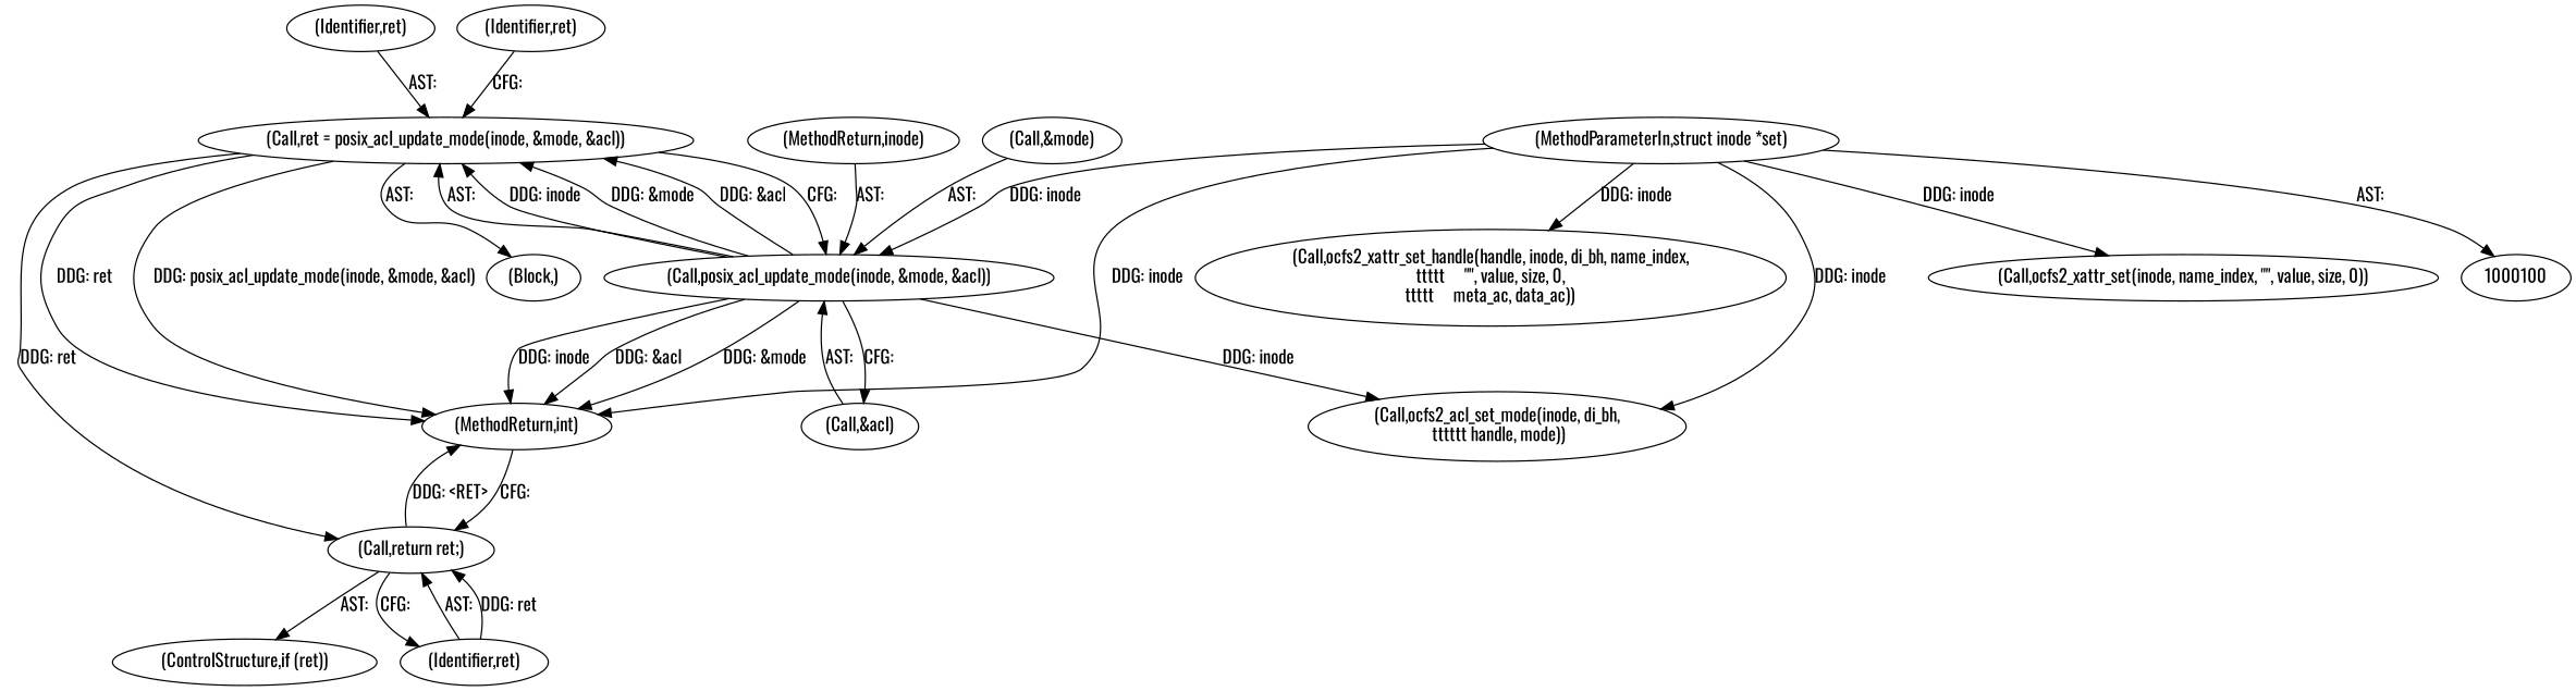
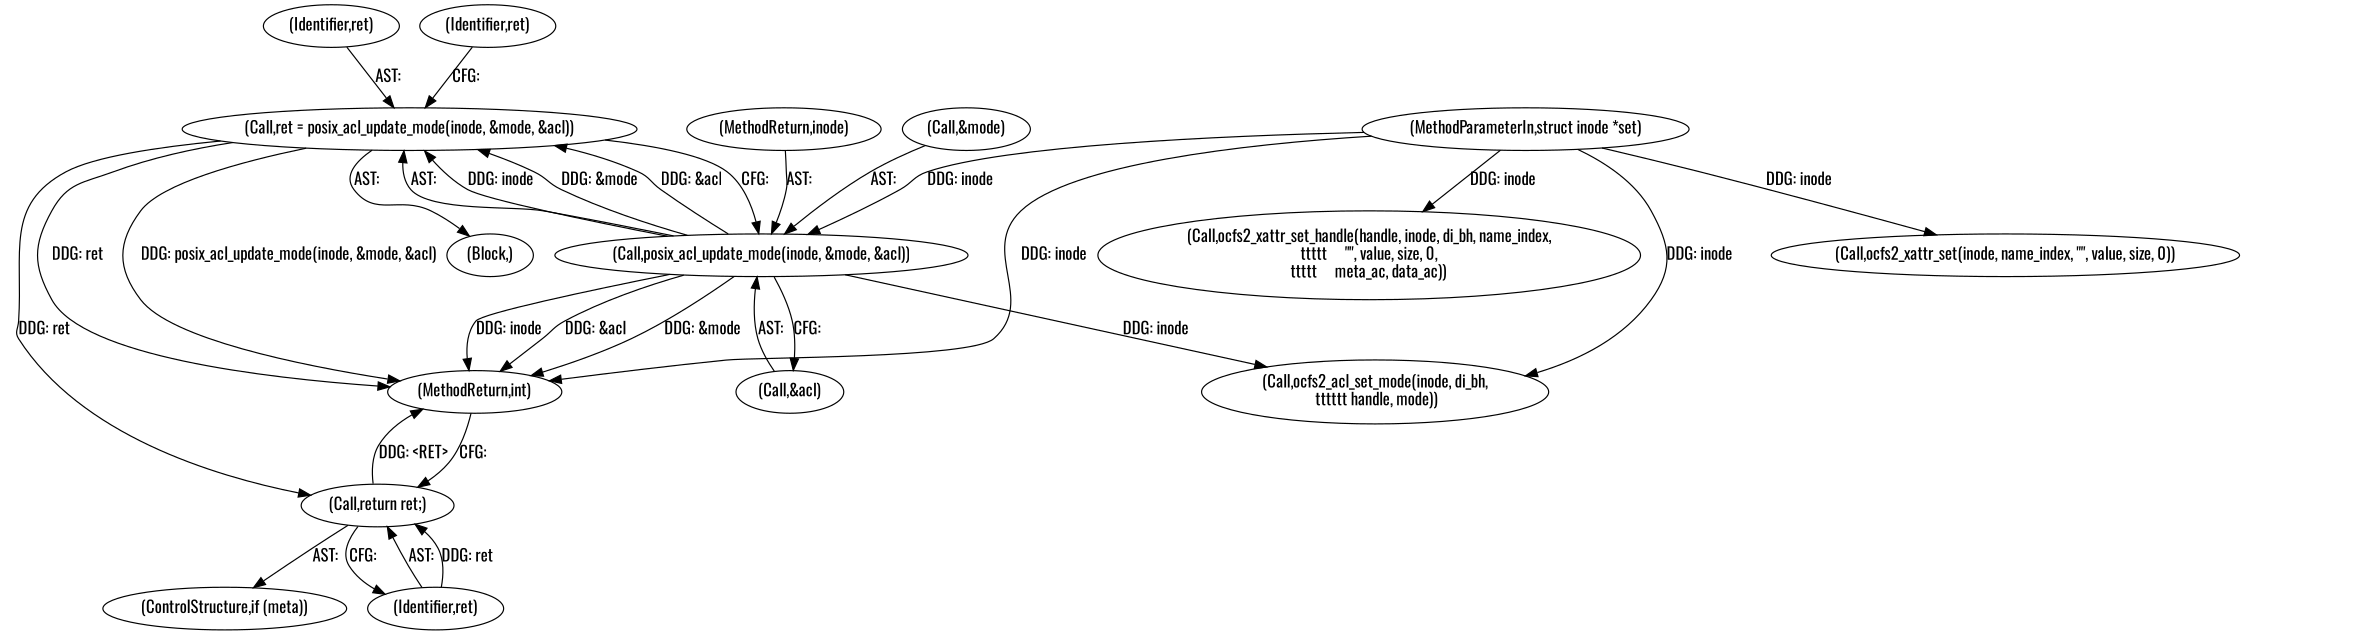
  digraph {
    fontname=Oswald
    node [fontname=Oswald]
    edge [fontname=Oswald]
    n1 [label="(Call,ret = posix_acl_update_mode(inode, &mode, &acl))"]
    n2 [label="(Call,posix_acl_update_mode(inode, &mode, &acl))"]
    n3 [label="(Call,return ret;)"]
    n4 [label="(Block,)"]
    n5 [label="(MethodReturn,int)"]
    n6 [label="(Call,ocfs2_acl_set_mode(inode, di_bh,\n \t\t\t\t\t\t handle, mode))"]
    n7 [label="(Call,&acl)"]
-   n8 [label="(ControlStructure,if (ret))"]
+   n8 [label="(ControlStructure,if (meta))"]
    n9 [label="(Identifier,ret)"]
    n10 [label="(MethodParameterIn,struct inode *set)"]
    n11 [label="(Call,ocfs2_xattr_set_handle(handle, inode, di_bh, name_index,\n\t\t\t\t\t     \"\", value, size, 0,\n\t\t\t\t\t     meta_ac, data_ac))"]
    n12 [label="(Call,ocfs2_xattr_set(inode, name_index, \"\", value, size, 0))"]
-   1000100
    n14 [label="(Identifier,ret)"]
    n15 [label="(Identifier,ret)"]
    n16 [label="(MethodReturn,inode)"]
    n17 [label="(Call,&mode)"]
    n1 -> n2 [label="CFG: "]
    n1 -> n3 [label="DDG: ret"]
    n1 -> n4 [label="AST: "]
    n1 -> n5 [label="DDG: ret"]
    n1 -> n5 [label="DDG: posix_acl_update_mode(inode, &mode, &acl)"]
    n2 -> n1 [label="AST: "]
    n2 -> n1 [label="DDG: inode"]
    n2 -> n1 [label="DDG: &mode"]
    n2 -> n1 [label="DDG: &acl"]
    n2 -> n5 [label="DDG: &mode"]
    n2 -> n5 [label="DDG: inode"]
    n2 -> n5 [label="DDG: &acl"]
    n2 -> n6 [label="DDG: inode"]
    n2 -> n7 [label="CFG: "]
    n3 -> n5 [label="DDG: <RET>"]
    n3 -> n8 [label="AST: "]
    n3 -> n9 [label="CFG: "]
    n5 -> n3 [label="CFG: "]
    n7 -> n2 [label="AST: "]
    n9 -> n3 [label="AST: "]
    n9 -> n3 [label="DDG: ret"]
    n10 -> n2 [label="DDG: inode"]
    n10 -> n5 [label="DDG: inode"]
    n10 -> n6 [label="DDG: inode"]
    n10 -> n11 [label="DDG: inode"]
    n10 -> n12 [label="DDG: inode"]
-   n10 -> 1000100 [label="AST: "]
    n14 -> n1 [label="AST: "]
    n15 -> n1 [label="CFG: "]
    n16 -> n2 [label="AST: "]
    n17 -> n2 [label="AST: "]
  }
